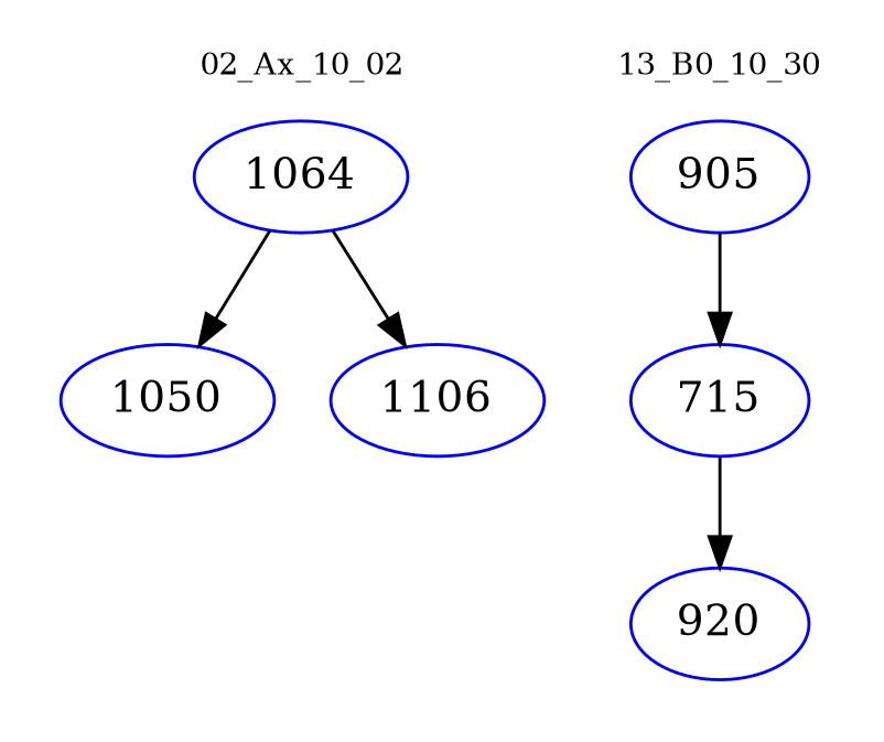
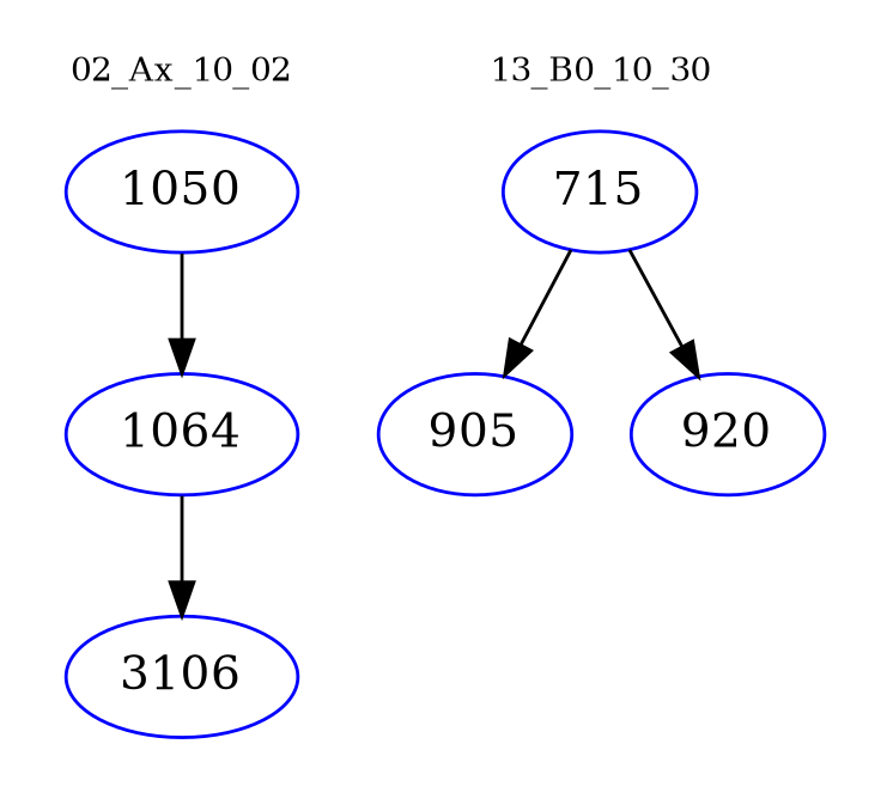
  digraph {
    node [color=blue]
    edge [color=black]
    n1 [label=1064]
    n2 [label=1050]
-   n3 [label=1106]
+   n3 [label=3106]
    n4 [label=715]
    n5 [label=905]
    n6 [label=920]
    subgraph cluster_1 {
      color=white
      fontsize=10
      label="02_Ax_10_02"
      n1
      n2
      n3
    }
    subgraph cluster_2 {
      color=white
      fontsize=10
      label="13_B0_10_30"
      n4
      n5
      n6
    }
-   n1 -> n2
+   n2 -> n1
    n1 -> n3
-   n5 -> n4
+   n4 -> n5
    n4 -> n6
  }
